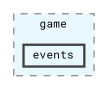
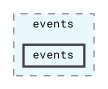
  digraph {
    compound=true
    fontname="Roboto Mono"
    n1 [color=grey25 fillcolor="#e8f8fc" fontname="Roboto Mono" fontsize=10 height=0.2 label=events shape=box style="filled,bold" width=0.4]
    subgraph cluster_1 {
      bgcolor="#e8f8fc"
      fontsize=10
-     label=game
+     label=events
      pencolor=grey50
      style="filled,dashed"
      n1
    }
  }
